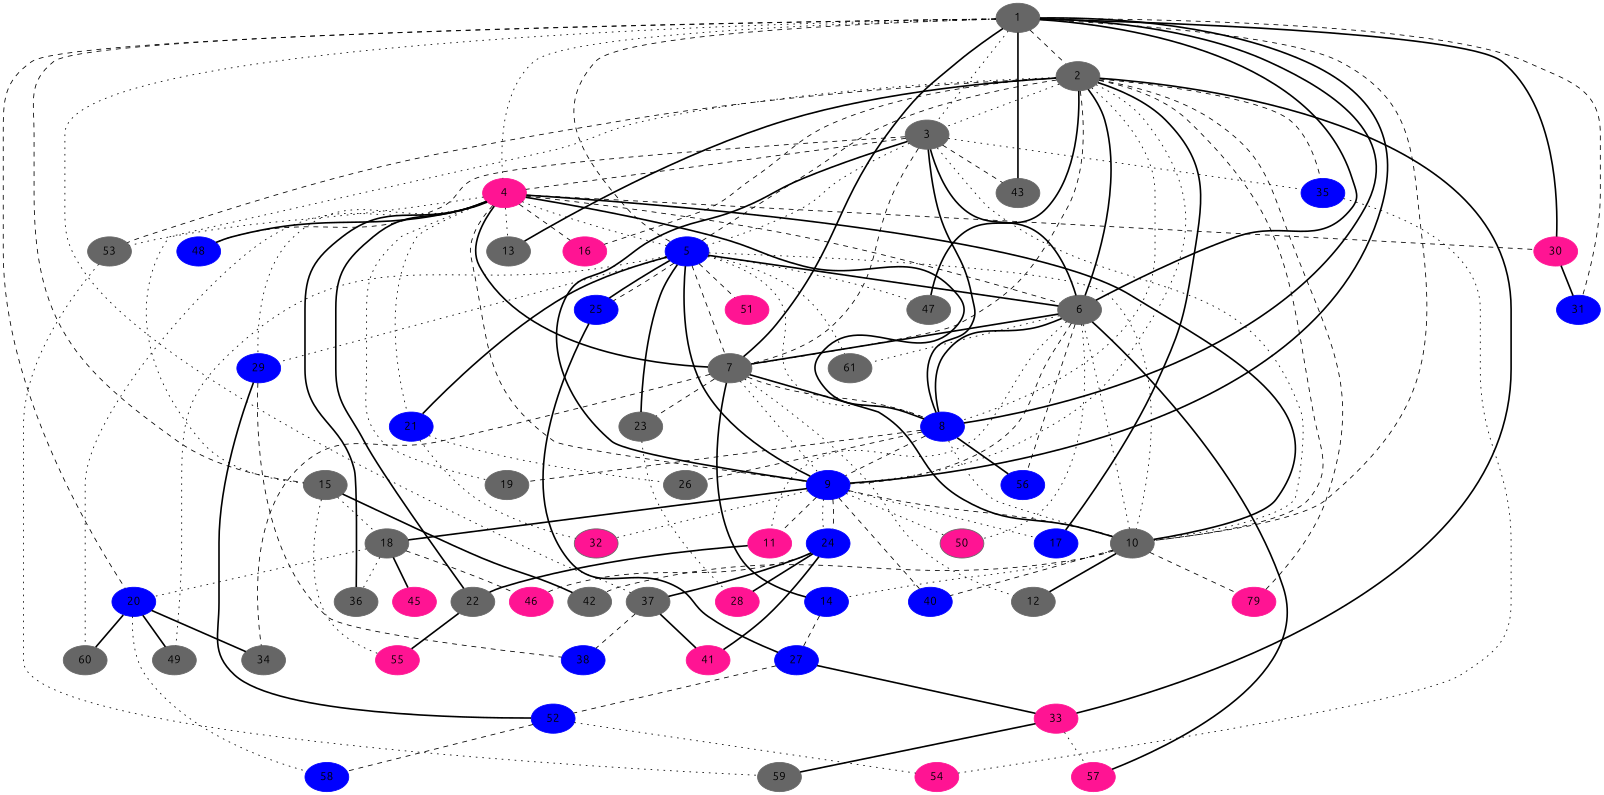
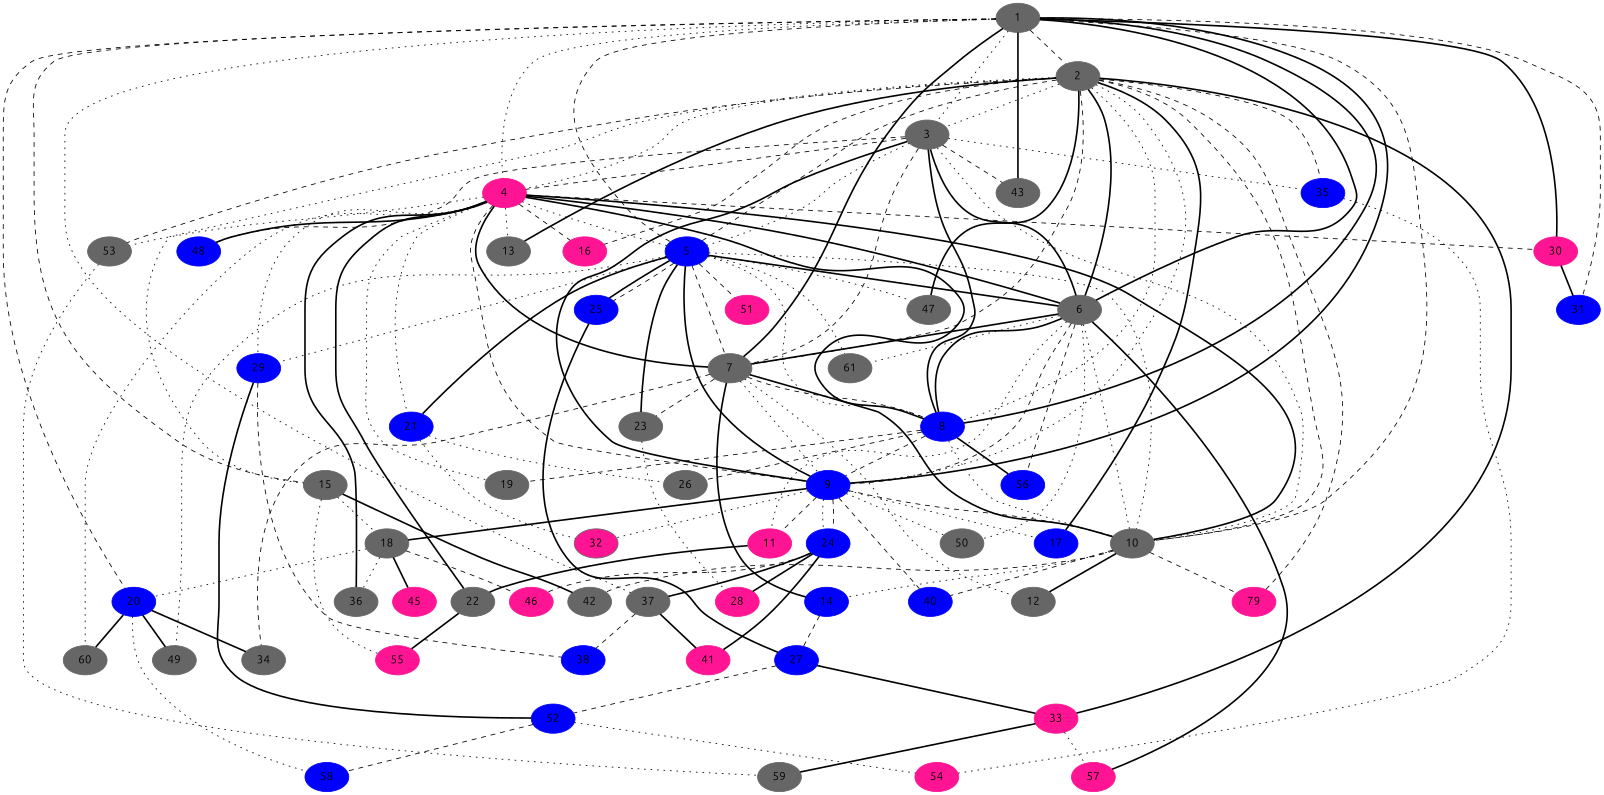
  graph {
    fontname=Ubuntu
    node [color=gray40 fontname=Ubuntu style=filled]
    edge [fontname=Ubuntu style=bold]
    1
    2
    3
    4 [color=deeppink]
    5 [color=blue]
    6
    7
    8 [color=blue]
    9 [color=blue]
    10
    15
    20 [color=blue]
    30 [color=deeppink]
    31 [color=blue]
    37
    43
    13
    16 [color=deeppink]
    17 [color=blue]
    33 [color=deeppink]
    35 [color=blue]
    n22 [color=deeppink label=79]
    47
    53
    48 [color=blue]
    19
    21 [color=blue]
    22
    29 [color=blue]
    36
    60
    51 [color=deeppink]
    23
    25 [color=blue]
    49
    61
    11 [color=deeppink]
-   50 [fillcolor=deeppink]
+   50
    56 [color=blue]
    57 [color=deeppink]
    12
    14 [color=blue]
    34
    26
    18
    24 [color=blue]
    32 [fillcolor=deeppink]
    40 [color=blue]
    42
    55 [color=deeppink]
    58 [color=blue]
    41 [color=deeppink]
    38 [color=blue]
    45 [color=deeppink]
    59
    54 [color=deeppink]
    52 [color=blue]
    28 [color=deeppink]
    27 [color=blue]
    46 [color=deeppink]
    1 -- 2 [style=dashed]
    1 -- 3 [style=dotted]
    1 -- 4 [style=dotted]
    1 -- 5 [style=dashed]
    1 -- 6
    1 -- 7
    1 -- 8
    1 -- 9
    1 -- 10 [style=dashed]
    1 -- 15 [style=dashed]
    1 -- 20 [style=dashed]
    1 -- 30
    1 -- 31 [style=dashed]
    1 -- 37 [style=dotted]
    1 -- 43
    2 -- 3 [style=dotted]
+   2 -- 4 [style=dotted]
    2 -- 5 [style=dashed]
    2 -- 6
    2 -- 7 [style=dashed]
    2 -- 8 [style=dotted]
    2 -- 9 [style=dotted]
    2 -- 10 [style=dashed]
    2 -- 15 [style=dotted]
    2 -- 13
    2 -- 16 [style=dashed]
    2 -- 17
    2 -- 33
    2 -- 35 [style=dashed]
    2 -- n22 [style=dashed]
    2 -- 47
    2 -- 53 [style=dashed]
    3 -- 4 [style=dashed]
    3 -- 5 [style=dotted]
    3 -- 6
    3 -- 7 [style=dashed]
    3 -- 8
    3 -- 9
    3 -- 10 [style=dotted]
    3 -- 43 [style=dashed]
    3 -- 35 [style=dotted]
    3 -- 48 [style=dashed]
    4 -- 5 [style=dotted]
-   4 -- 6 [style=dashed]
+   4 -- 6
    4 -- 7
    4 -- 8
    4 -- 9 [style=dashed]
    4 -- 10
    4 -- 30 [style=dashed]
    4 -- 13 [style=dotted]
    4 -- 16 [style=dashed]
    4 -- 53 [style=dotted]
    4 -- 48
    4 -- 19 [style=dotted]
    4 -- 21 [style=dotted]
    4 -- 22
    4 -- 29 [style=dotted]
    4 -- 36
    4 -- 60 [style=dotted]
    5 -- 6
    5 -- 7 [style=dashed]
    5 -- 8 [style=dotted]
    5 -- 9
    5 -- 10 [style=dotted]
    5 -- 47 [style=dotted]
    5 -- 21
    5 -- 29 [style=dotted]
    5 -- 51 [style=dashed]
    5 -- 23
    5 -- 25
    5 -- 25 [style=dashed]
    5 -- 49 [style=dotted]
    5 -- 61 [style=dotted]
    6 -- 7
    6 -- 8
    6 -- 9 [style=dashed]
    6 -- 10 [style=dotted]
    6 -- 61 [style=dotted]
    6 -- 11 [style=dotted]
    6 -- 50 [style=dotted]
    6 -- 56 [style=dashed]
    6 -- 57
    7 -- 8 [style=dashed]
    7 -- 9 [style=dotted]
    7 -- 10
    7 -- 23 [style=dashed]
    7 -- 12 [style=dotted]
    7 -- 14
    7 -- 34 [style=dashed]
    8 -- 9 [style=dashed]
    8 -- 10 [style=dotted]
    8 -- 19 [style=dashed]
    8 -- 56
    8 -- 26 [style=dashed]
    9 -- 10 [style=dashed]
    9 -- 17 [style=dotted]
    9 -- 11 [style=dashed]
    9 -- 50 [style=dotted]
    9 -- 18
    9 -- 24 [style=dotted]
    9 -- 24 [style=dashed]
    9 -- 32 [style=dotted]
    9 -- 40 [style=dashed]
    10 -- n22 [style=dashed]
    10 -- 12
    10 -- 14 [style=dotted]
    10 -- 40 [style=dashed]
    10 -- 42 [style=dashed]
    15 -- 18 [style=dotted]
    15 -- 42
    15 -- 55 [style=dotted]
    20 -- 60
    20 -- 49
    20 -- 34
    20 -- 58 [style=dotted]
    30 -- 31
    37 -- 41
    37 -- 38 [style=dashed]
    33 -- 57 [style=dotted]
    33 -- 59
    35 -- 54 [style=dotted]
    53 -- 59 [style=dotted]
    21 -- 26 [style=dotted]
    21 -- 32 [style=dotted]
    22 -- 55
    29 -- 38 [style=dashed]
    29 -- 52
    23 -- 28 [style=dotted]
    25 -- 27
    11 -- 22
    14 -- 27 [style=dashed]
    18 -- 20 [style=dotted]
    18 -- 36 [style=dotted]
    18 -- 45
    18 -- 46 [style=dashed]
    24 -- 37
    24 -- 41
    24 -- 28
    24 -- 46 [style=dashed]
    52 -- 58 [style=dashed]
    52 -- 54 [style=dotted]
    27 -- 33
    27 -- 52 [style=dashed]
  }
